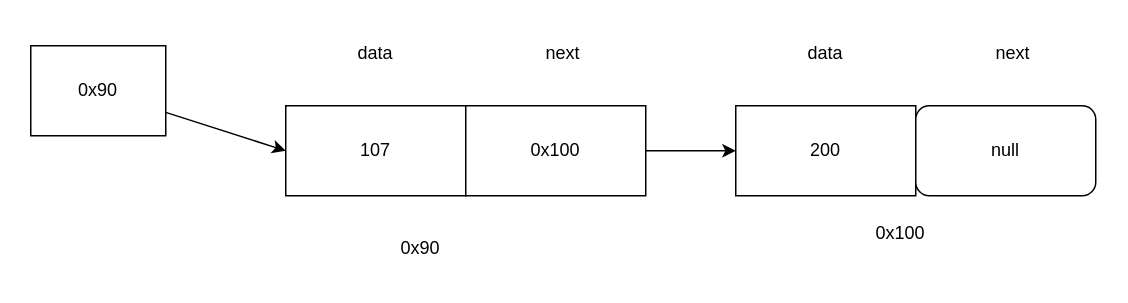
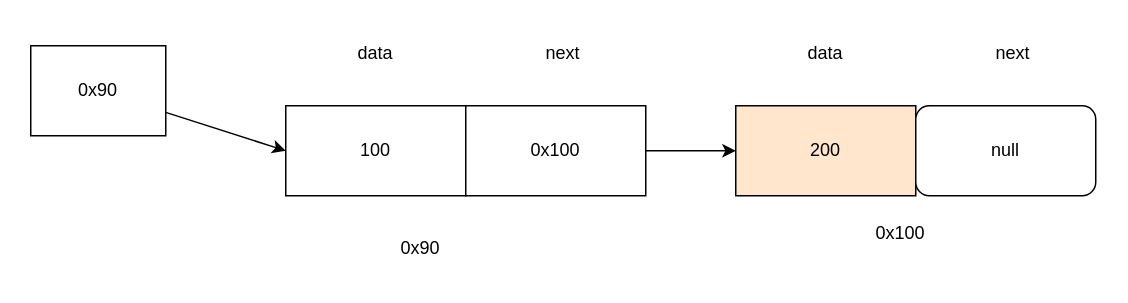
  <mxCell id="0" />
  <mxCell id="1" parent="0" />
  <mxCell id="2" value="" style="group" vertex="1" connectable="0" parent="1"><mxGeometry x="190" y="20" width="240" height="110" as="geometry" /></mxCell>
- <mxCell id="3" value="107" style="rounded=0;whiteSpace=wrap;html=1;" vertex="1" parent="2"><mxGeometry y="50" width="120" height="60" as="geometry" /></mxCell>
+ <mxCell id="3" value="100" style="rounded=0;whiteSpace=wrap;html=1;" vertex="1" parent="2"><mxGeometry y="50" width="120" height="60" as="geometry" /></mxCell>
  <mxCell id="4" value="0x100" style="rounded=0;whiteSpace=wrap;html=1;" vertex="1" parent="2"><mxGeometry x="120" y="50" width="120" height="60" as="geometry" /></mxCell>
  <mxCell id="5" value="data" style="text;html=1;strokeColor=none;fillColor=none;align=center;verticalAlign=middle;whiteSpace=wrap;rounded=0;" vertex="1" parent="2"><mxGeometry x="30" width="60" height="30" as="geometry" /></mxCell>
  <mxCell id="6" value="next" style="text;html=1;strokeColor=none;fillColor=none;align=center;verticalAlign=middle;whiteSpace=wrap;rounded=0;" vertex="1" parent="2"><mxGeometry x="155" width="60" height="30" as="geometry" /></mxCell>
  <mxCell id="7" value="" style="group" vertex="1" connectable="0" parent="1"><mxGeometry x="490" y="20" width="240" height="110" as="geometry" /></mxCell>
- <mxCell id="8" value="200" style="rounded=0;whiteSpace=wrap;html=1;" vertex="1" parent="7"><mxGeometry y="50" width="120" height="60" as="geometry" /></mxCell>
+ <mxCell id="8" value="200" style="rounded=0;whiteSpace=wrap;html=1;fillColor=#ffe6cc;" vertex="1" parent="7"><mxGeometry y="50" width="120" height="60" as="geometry" /></mxCell>
  <mxCell id="9" value="null" style="whiteSpace=wrap;html=1;rounded=1;" vertex="1" parent="7"><mxGeometry x="120" y="50" width="120" height="60" as="geometry" /></mxCell>
  <mxCell id="10" value="data" style="text;html=1;strokeColor=none;fillColor=none;align=center;verticalAlign=middle;whiteSpace=wrap;rounded=0;" vertex="1" parent="7"><mxGeometry x="30" width="60" height="30" as="geometry" /></mxCell>
  <mxCell id="11" value="next" style="text;html=1;strokeColor=none;fillColor=none;align=center;verticalAlign=middle;whiteSpace=wrap;rounded=0;" vertex="1" parent="7"><mxGeometry x="155" width="60" height="30" as="geometry" /></mxCell>
  <mxCell id="12" value="0x100" style="text;html=1;strokeColor=none;fillColor=none;align=center;verticalAlign=middle;whiteSpace=wrap;rounded=0;" vertex="1" parent="1"><mxGeometry x="570" y="140" width="60" height="30" as="geometry" /></mxCell>
  <mxCell id="13" value="" style="endArrow=classic;html=1;rounded=0;entryX=0;entryY=0.5;entryDx=0;entryDy=0;exitX=1;exitY=0.5;exitDx=0;exitDy=0;" edge="1" parent="1" source="4" target="8"><mxGeometry width="50" height="50" relative="1" as="geometry"><mxPoint x="280" y="280" as="sourcePoint" /><mxPoint x="330" y="230" as="targetPoint" /></mxGeometry></mxCell>
  <mxCell id="14" value="0x90" style="text;html=1;strokeColor=none;fillColor=none;align=center;verticalAlign=middle;whiteSpace=wrap;rounded=0;" vertex="1" parent="1"><mxGeometry x="250" y="150" width="60" height="30" as="geometry" /></mxCell>
  <mxCell id="15" value="0x90" style="rounded=0;whiteSpace=wrap;html=1;" vertex="1" parent="1"><mxGeometry x="20" y="30" width="90" height="60" as="geometry" /></mxCell>
  <mxCell id="16" value="" style="endArrow=classic;html=1;rounded=0;entryX=0;entryY=0.5;entryDx=0;entryDy=0;" edge="1" parent="1" source="15" target="3"><mxGeometry width="50" height="50" relative="1" as="geometry"><mxPoint x="330" y="160" as="sourcePoint" /><mxPoint x="380" y="110" as="targetPoint" /></mxGeometry></mxCell>
